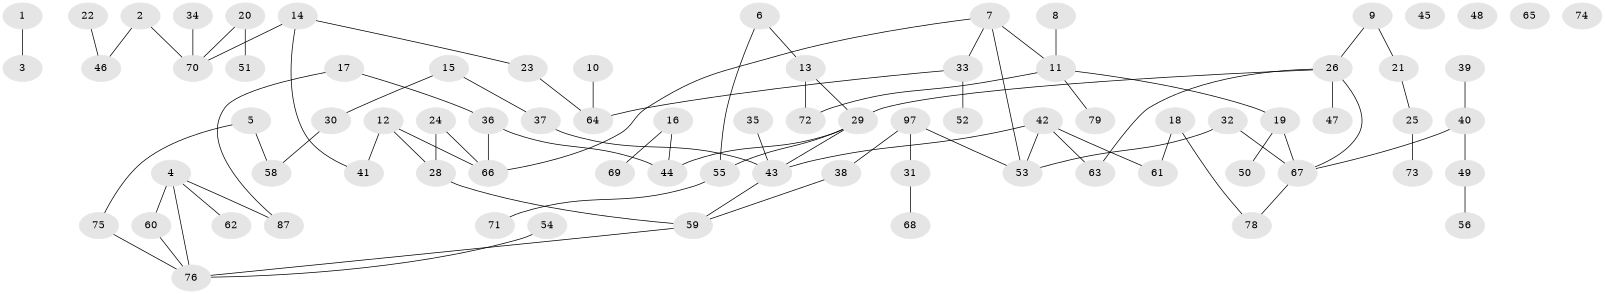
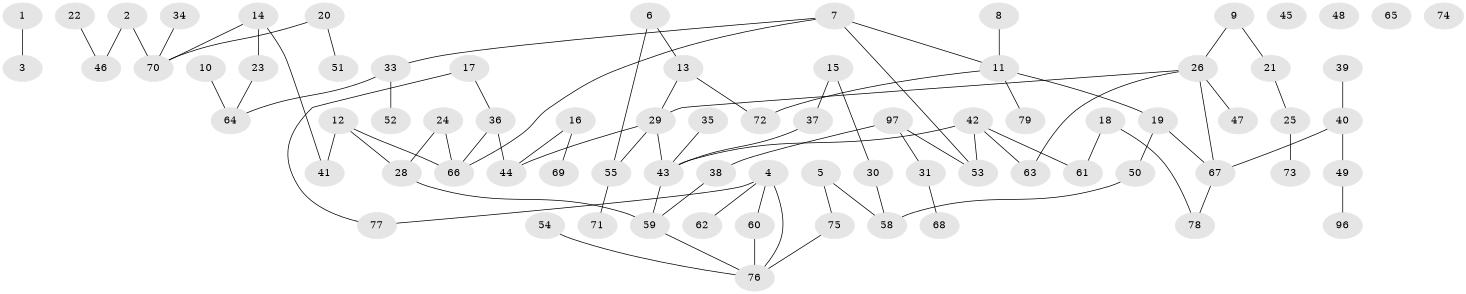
  graph {
    node [color=gray90 style=filled]
    1
    3
    2
    46
    70
    4
    62
    76
-   77 [label=87]
+   77
    60
    5
    58
    75
    6
    13
    55
    72
    29
    71
    7
    11
    33
    53
    66
    19
    79
    64
    52
    8
    9
    21
    26
    25
    67
    47
    63
    10
    50
    12
    28
    41
    59
    44
    43
    14
    23
    15
    30
    37
    16
    69
    17
    36
    18
    61
    78
    20
    51
    73
    22
    24
    n62 [label=97]
    31
    38
    68
-   32
    34
    35
    39
    40
    49
-   56
+   56 [label=96]
    42
    45
    48
    54
    65
    74
    1 -- 3
    2 -- 46
    2 -- 70
    4 -- 62
    4 -- 76
    4 -- 77
    4 -- 60
    60 -- 76
    5 -- 58
    5 -- 75
    75 -- 76
    6 -- 13
    6 -- 55
    13 -- 72
    13 -- 29
    55 -- 71
    29 -- 55
    29 -- 44
    29 -- 43
    7 -- 11
    7 -- 33
    7 -- 53
    7 -- 66
    11 -- 72
    11 -- 19
    11 -- 79
    33 -- 64
    33 -- 52
    19 -- 67
    19 -- 50
    8 -- 11
    9 -- 21
    9 -- 26
    21 -- 25
    26 -- 29
    26 -- 67
    26 -- 47
    26 -- 63
    25 -- 73
    67 -- 78
    10 -- 64
+   50 -- 58
    12 -- 66
    12 -- 28
    12 -- 41
    28 -- 59
    59 -- 76
    43 -- 59
    14 -- 70
    14 -- 41
    14 -- 23
    23 -- 64
    15 -- 30
    15 -- 37
    30 -- 58
    37 -- 43
    16 -- 44
    16 -- 69
    17 -- 77
    17 -- 36
    36 -- 66
    36 -- 44
    18 -- 61
    18 -- 78
    20 -- 70
    20 -- 51
    22 -- 46
    24 -- 66
    24 -- 28
    n62 -- 53
    n62 -- 31
    n62 -- 38
    31 -- 68
    38 -- 59
-   32 -- 53
-   32 -- 67
    34 -- 70
    35 -- 43
    39 -- 40
    40 -- 67
    40 -- 49
    49 -- 56
    42 -- 53
    42 -- 63
    42 -- 43
    42 -- 61
    54 -- 76
  }
